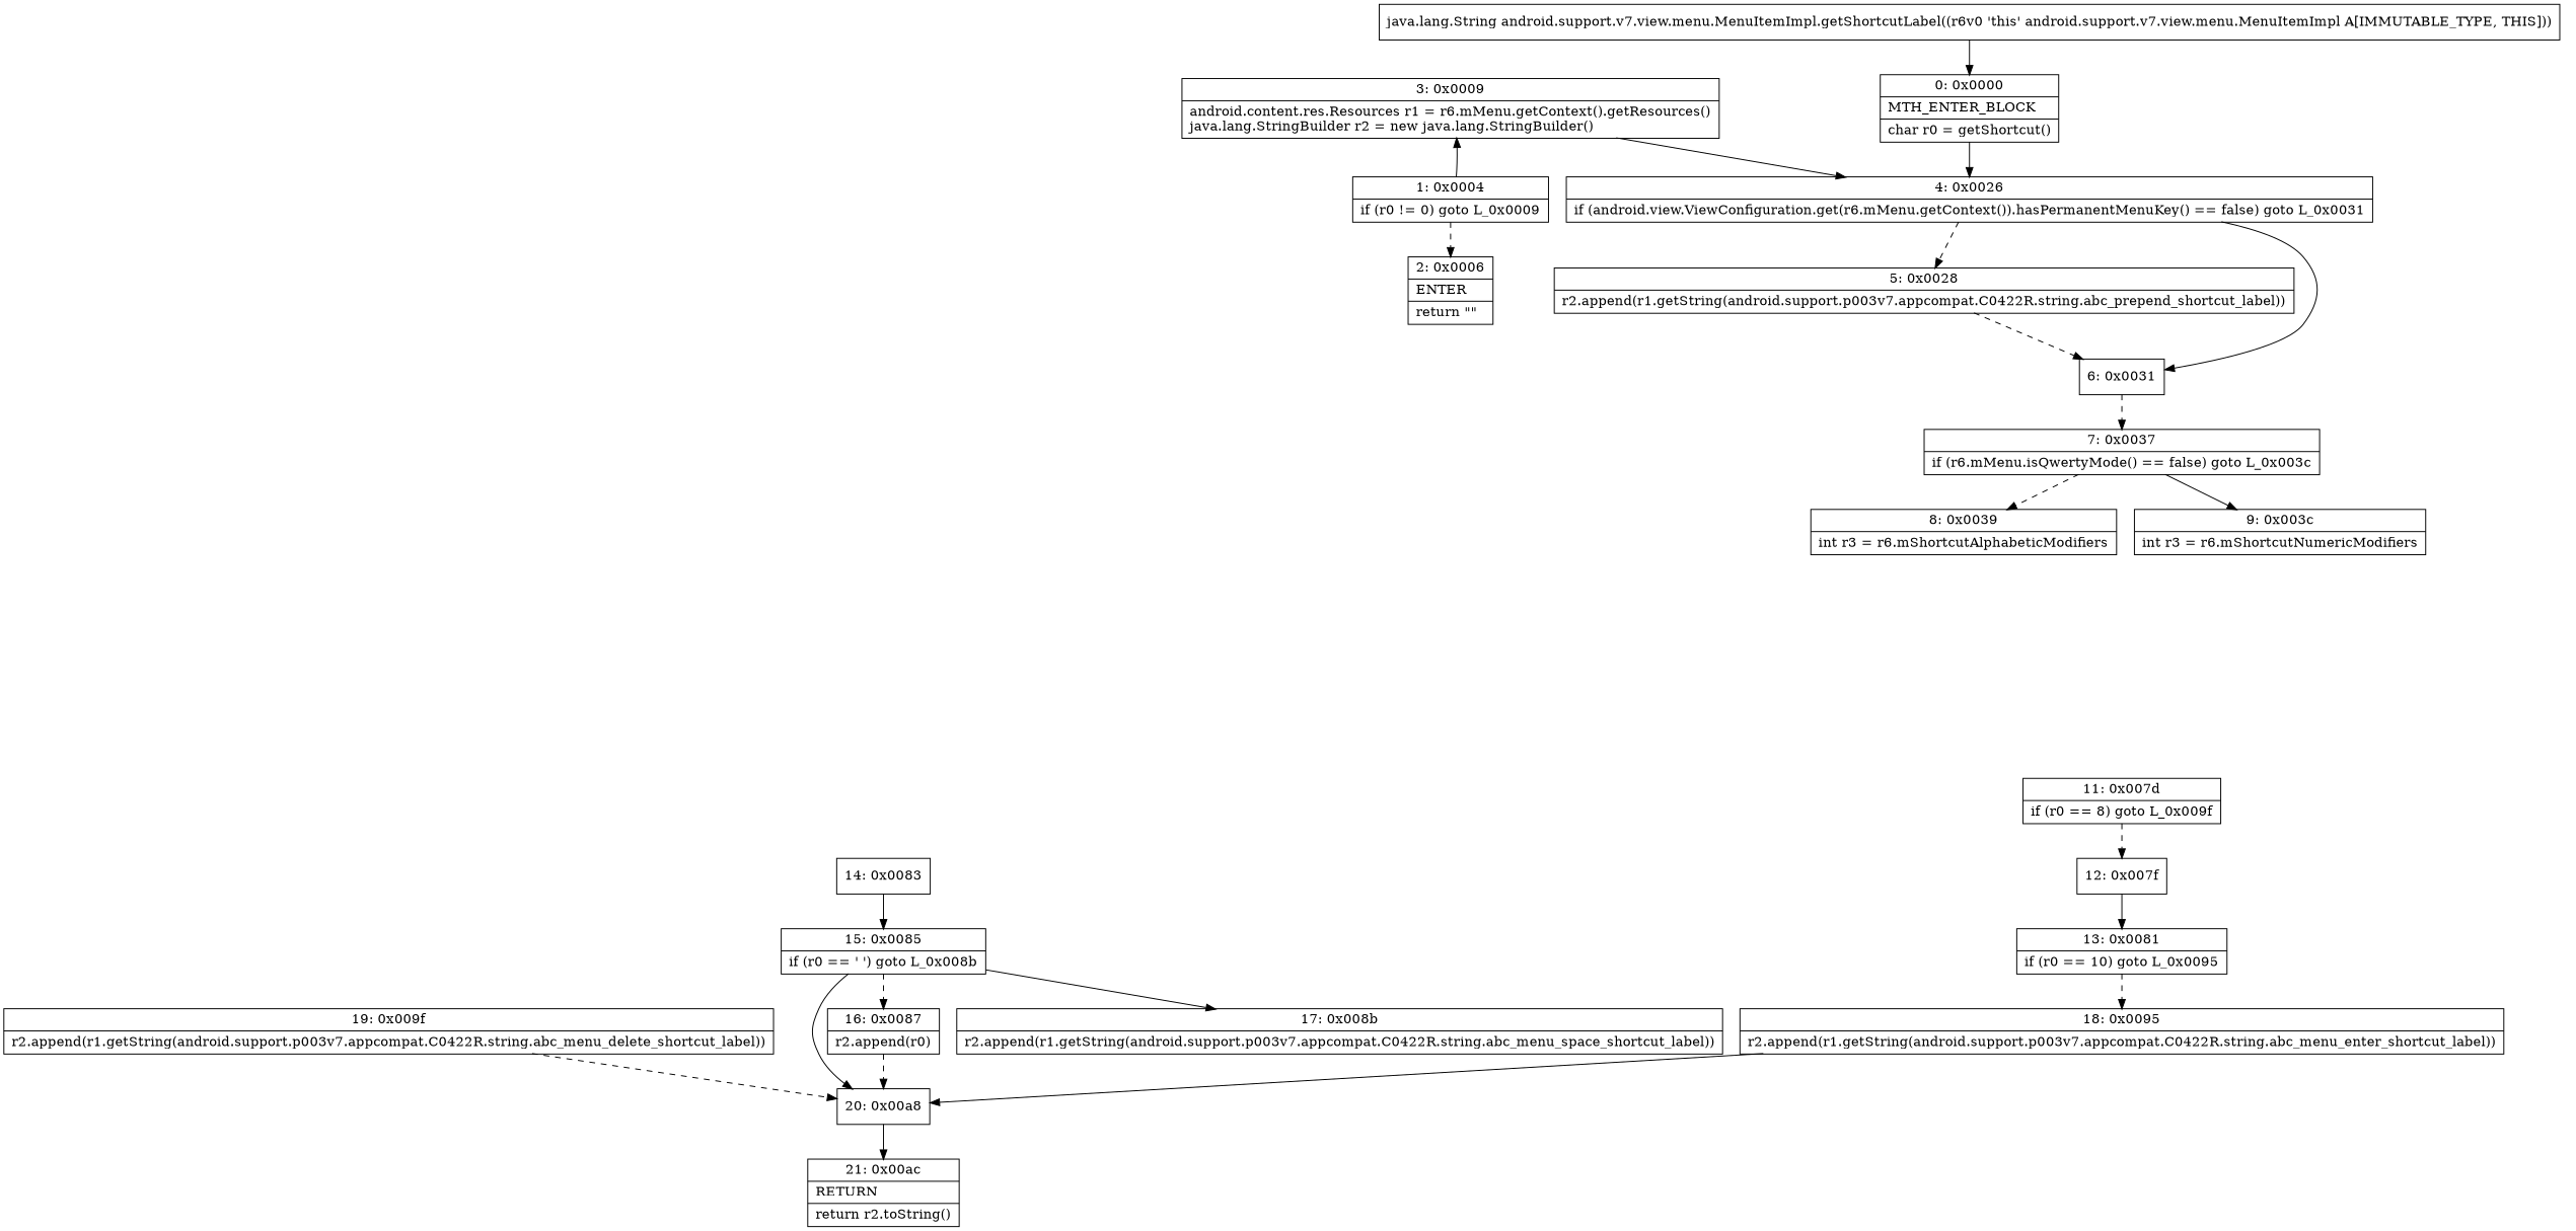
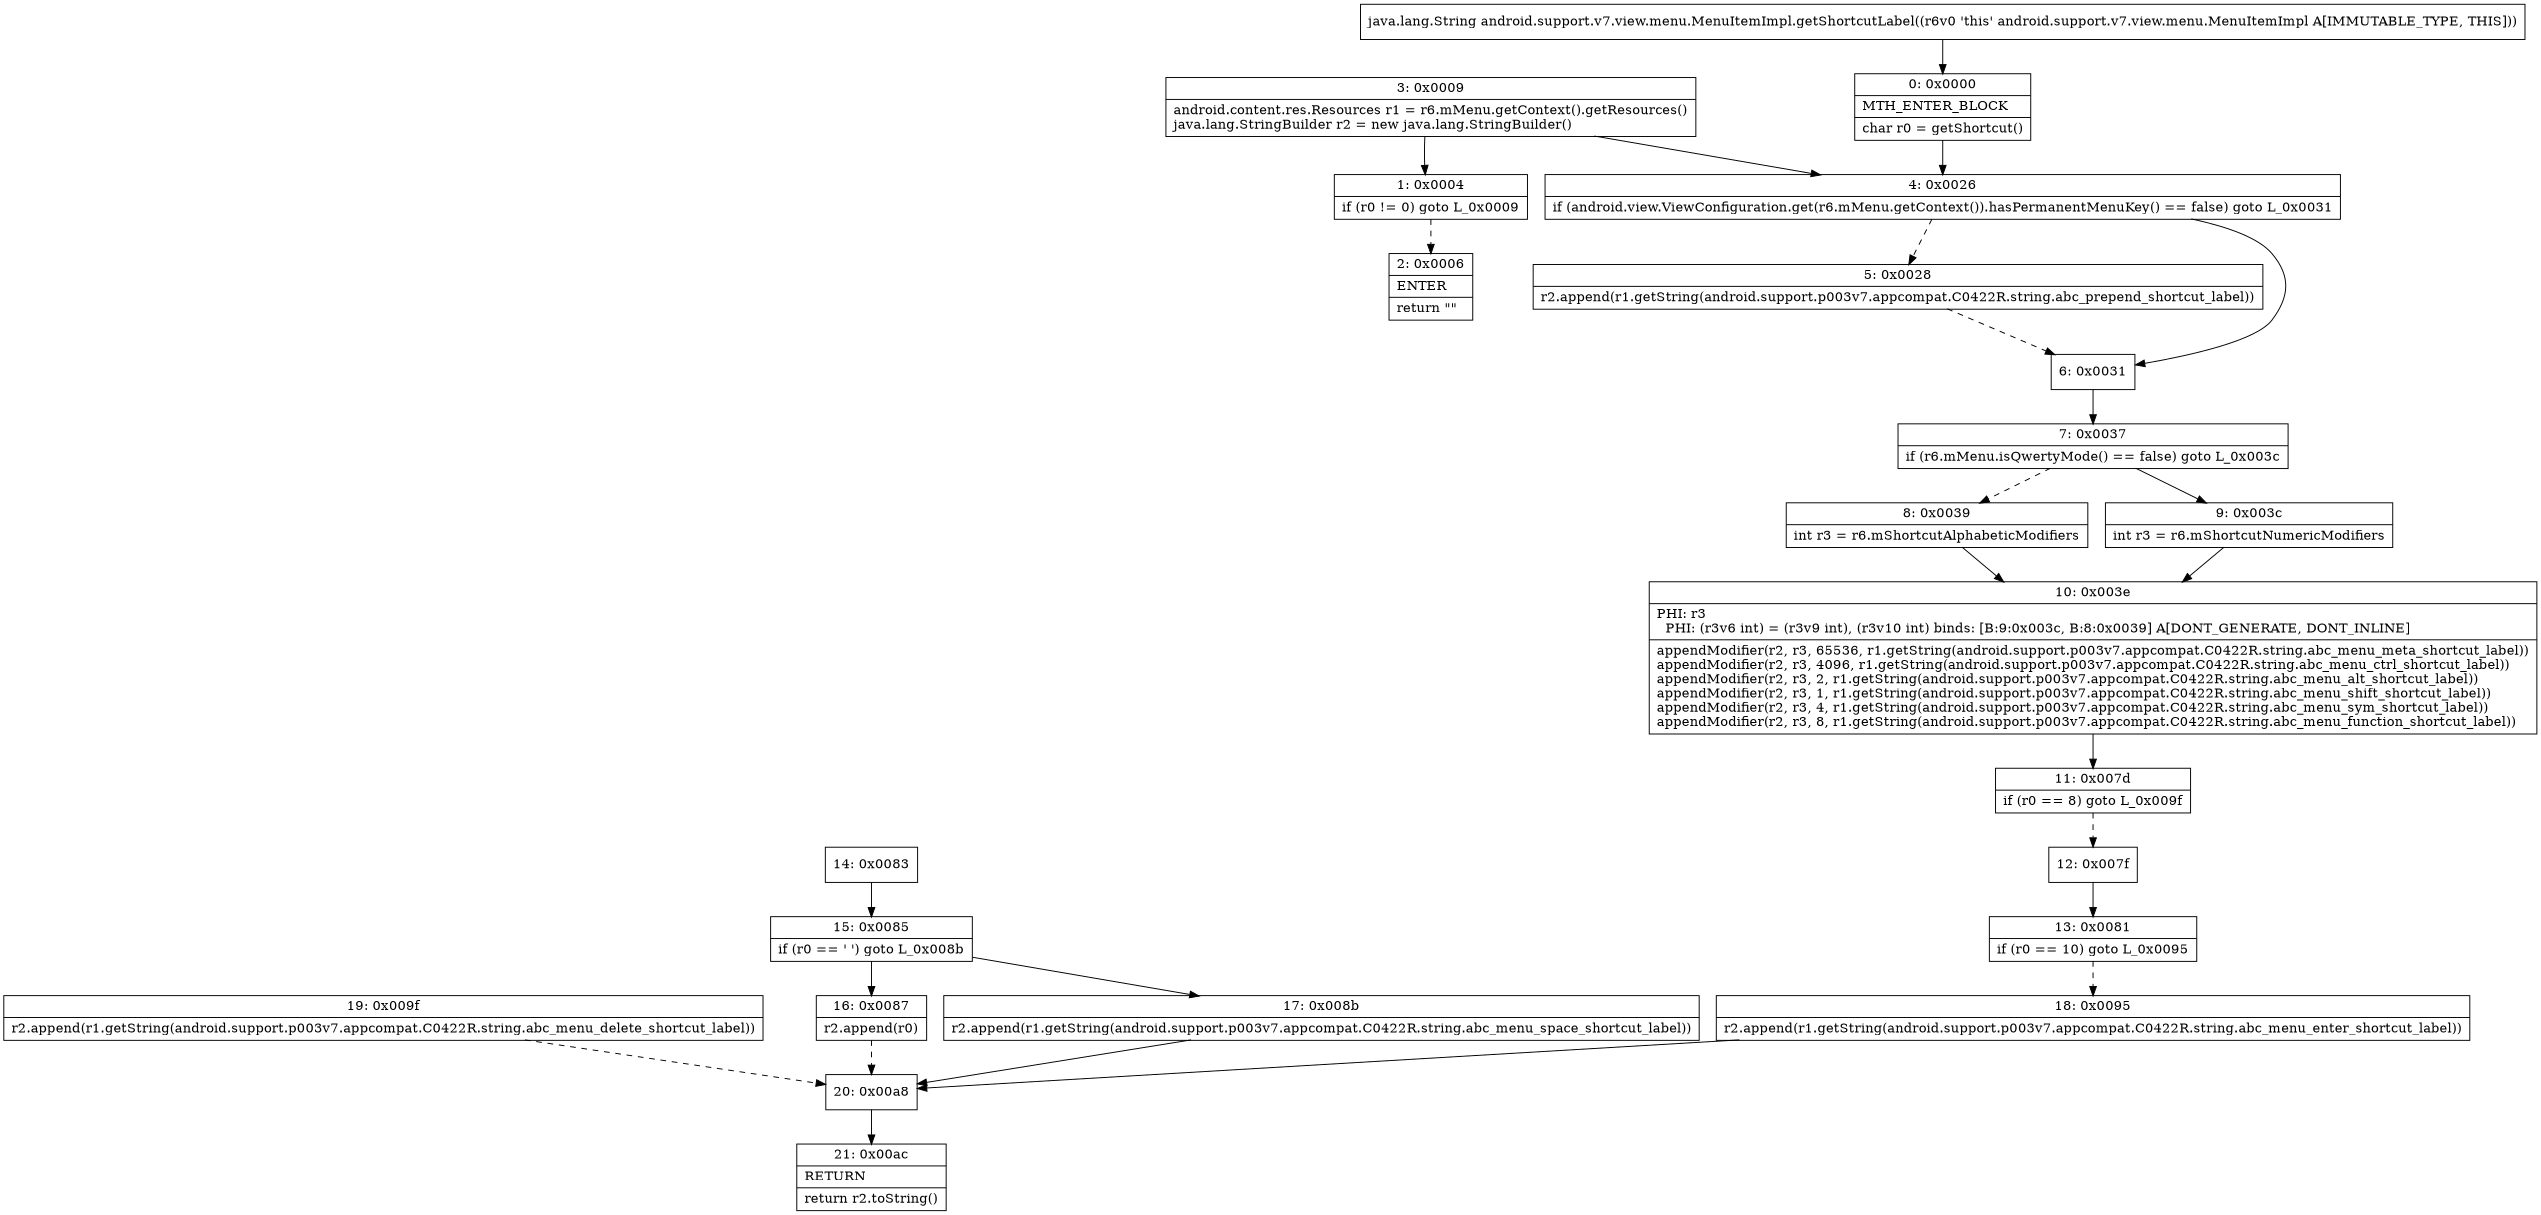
  digraph {
    node [shape=record]
    n1 [label="{0\:\ 0x0000|MTH_ENTER_BLOCK\l|char r0 = getShortcut()\l}"]
    n2 [label="{4\:\ 0x0026|if (android.view.ViewConfiguration.get(r6.mMenu.getContext()).hasPermanentMenuKey() == false) goto L_0x0031\l}"]
    n3 [label="{1\:\ 0x0004|if (r0 != 0) goto L_0x0009\l}"]
    n4 [label="{2\:\ 0x0006|ENTER\l|return \"\"\l}"]
    n5 [label="{3\:\ 0x0009|android.content.res.Resources r1 = r6.mMenu.getContext().getResources()\ljava.lang.StringBuilder r2 = new java.lang.StringBuilder()\l}"]
    n6 [label="{5\:\ 0x0028|r2.append(r1.getString(android.support.p003v7.appcompat.C0422R.string.abc_prepend_shortcut_label))\l}"]
    n7 [label="{6\:\ 0x0031}"]
    n8 [label="{7\:\ 0x0037|if (r6.mMenu.isQwertyMode() == false) goto L_0x003c\l}"]
    n9 [label="{8\:\ 0x0039|int r3 = r6.mShortcutAlphabeticModifiers\l}"]
    n10 [label="{9\:\ 0x003c|int r3 = r6.mShortcutNumericModifiers\l}"]
+   n11 [label="{10\:\ 0x003e|PHI: r3 \l  PHI: (r3v6 int) = (r3v9 int), (r3v10 int) binds: [B:9:0x003c, B:8:0x0039] A[DONT_GENERATE, DONT_INLINE]\l|appendModifier(r2, r3, 65536, r1.getString(android.support.p003v7.appcompat.C0422R.string.abc_menu_meta_shortcut_label))\lappendModifier(r2, r3, 4096, r1.getString(android.support.p003v7.appcompat.C0422R.string.abc_menu_ctrl_shortcut_label))\lappendModifier(r2, r3, 2, r1.getString(android.support.p003v7.appcompat.C0422R.string.abc_menu_alt_shortcut_label))\lappendModifier(r2, r3, 1, r1.getString(android.support.p003v7.appcompat.C0422R.string.abc_menu_shift_shortcut_label))\lappendModifier(r2, r3, 4, r1.getString(android.support.p003v7.appcompat.C0422R.string.abc_menu_sym_shortcut_label))\lappendModifier(r2, r3, 8, r1.getString(android.support.p003v7.appcompat.C0422R.string.abc_menu_function_shortcut_label))\l}"]
    n12 [label="{11\:\ 0x007d|if (r0 == 8) goto L_0x009f\l}"]
    n13 [label="{12\:\ 0x007f}"]
    n14 [label="{13\:\ 0x0081|if (r0 == 10) goto L_0x0095\l}"]
    n15 [label="{19\:\ 0x009f|r2.append(r1.getString(android.support.p003v7.appcompat.C0422R.string.abc_menu_delete_shortcut_label))\l}"]
    n16 [label="{20\:\ 0x00a8}"]
    n17 [label="{18\:\ 0x0095|r2.append(r1.getString(android.support.p003v7.appcompat.C0422R.string.abc_menu_enter_shortcut_label))\l}"]
    n18 [label="{14\:\ 0x0083}"]
    n19 [label="{15\:\ 0x0085|if (r0 == ' ') goto L_0x008b\l}"]
    n20 [label="{16\:\ 0x0087|r2.append(r0)\l}"]
    n21 [label="{17\:\ 0x008b|r2.append(r1.getString(android.support.p003v7.appcompat.C0422R.string.abc_menu_space_shortcut_label))\l}"]
    n22 [label="{21\:\ 0x00ac|RETURN\l|return r2.toString()\l}"]
    n23 [label="{java.lang.String android.support.v7.view.menu.MenuItemImpl.getShortcutLabel((r6v0 'this' android.support.v7.view.menu.MenuItemImpl A[IMMUTABLE_TYPE, THIS])) }"]
    n1 -> n2
    n2 -> n6 [style=dashed]
    n2 -> n7
    n3 -> n4 [style=dashed]
-   n3 -> n5
+   n5 -> n3
    n5 -> n2
    n6 -> n7 [style=dashed]
-   n7 -> n8 [style=dashed]
+   n7 -> n8
    n8 -> n9 [style=dashed]
    n8 -> n10
+   n9 -> n11
+   n10 -> n11
+   n11 -> n12
    n12 -> n13 [style=dashed]
    n13 -> n14
    n14 -> n17 [style=dashed]
    n15 -> n16 [style=dashed]
    n16 -> n22
    n17 -> n16
    n18 -> n19
-   n19 -> n20 [style=dashed]
+   n19 -> n20 [style=solid]
    n19 -> n21
    n20 -> n16 [style=dashed]
-   n19 -> n16
+   n21 -> n16
    n23 -> n1
  }
